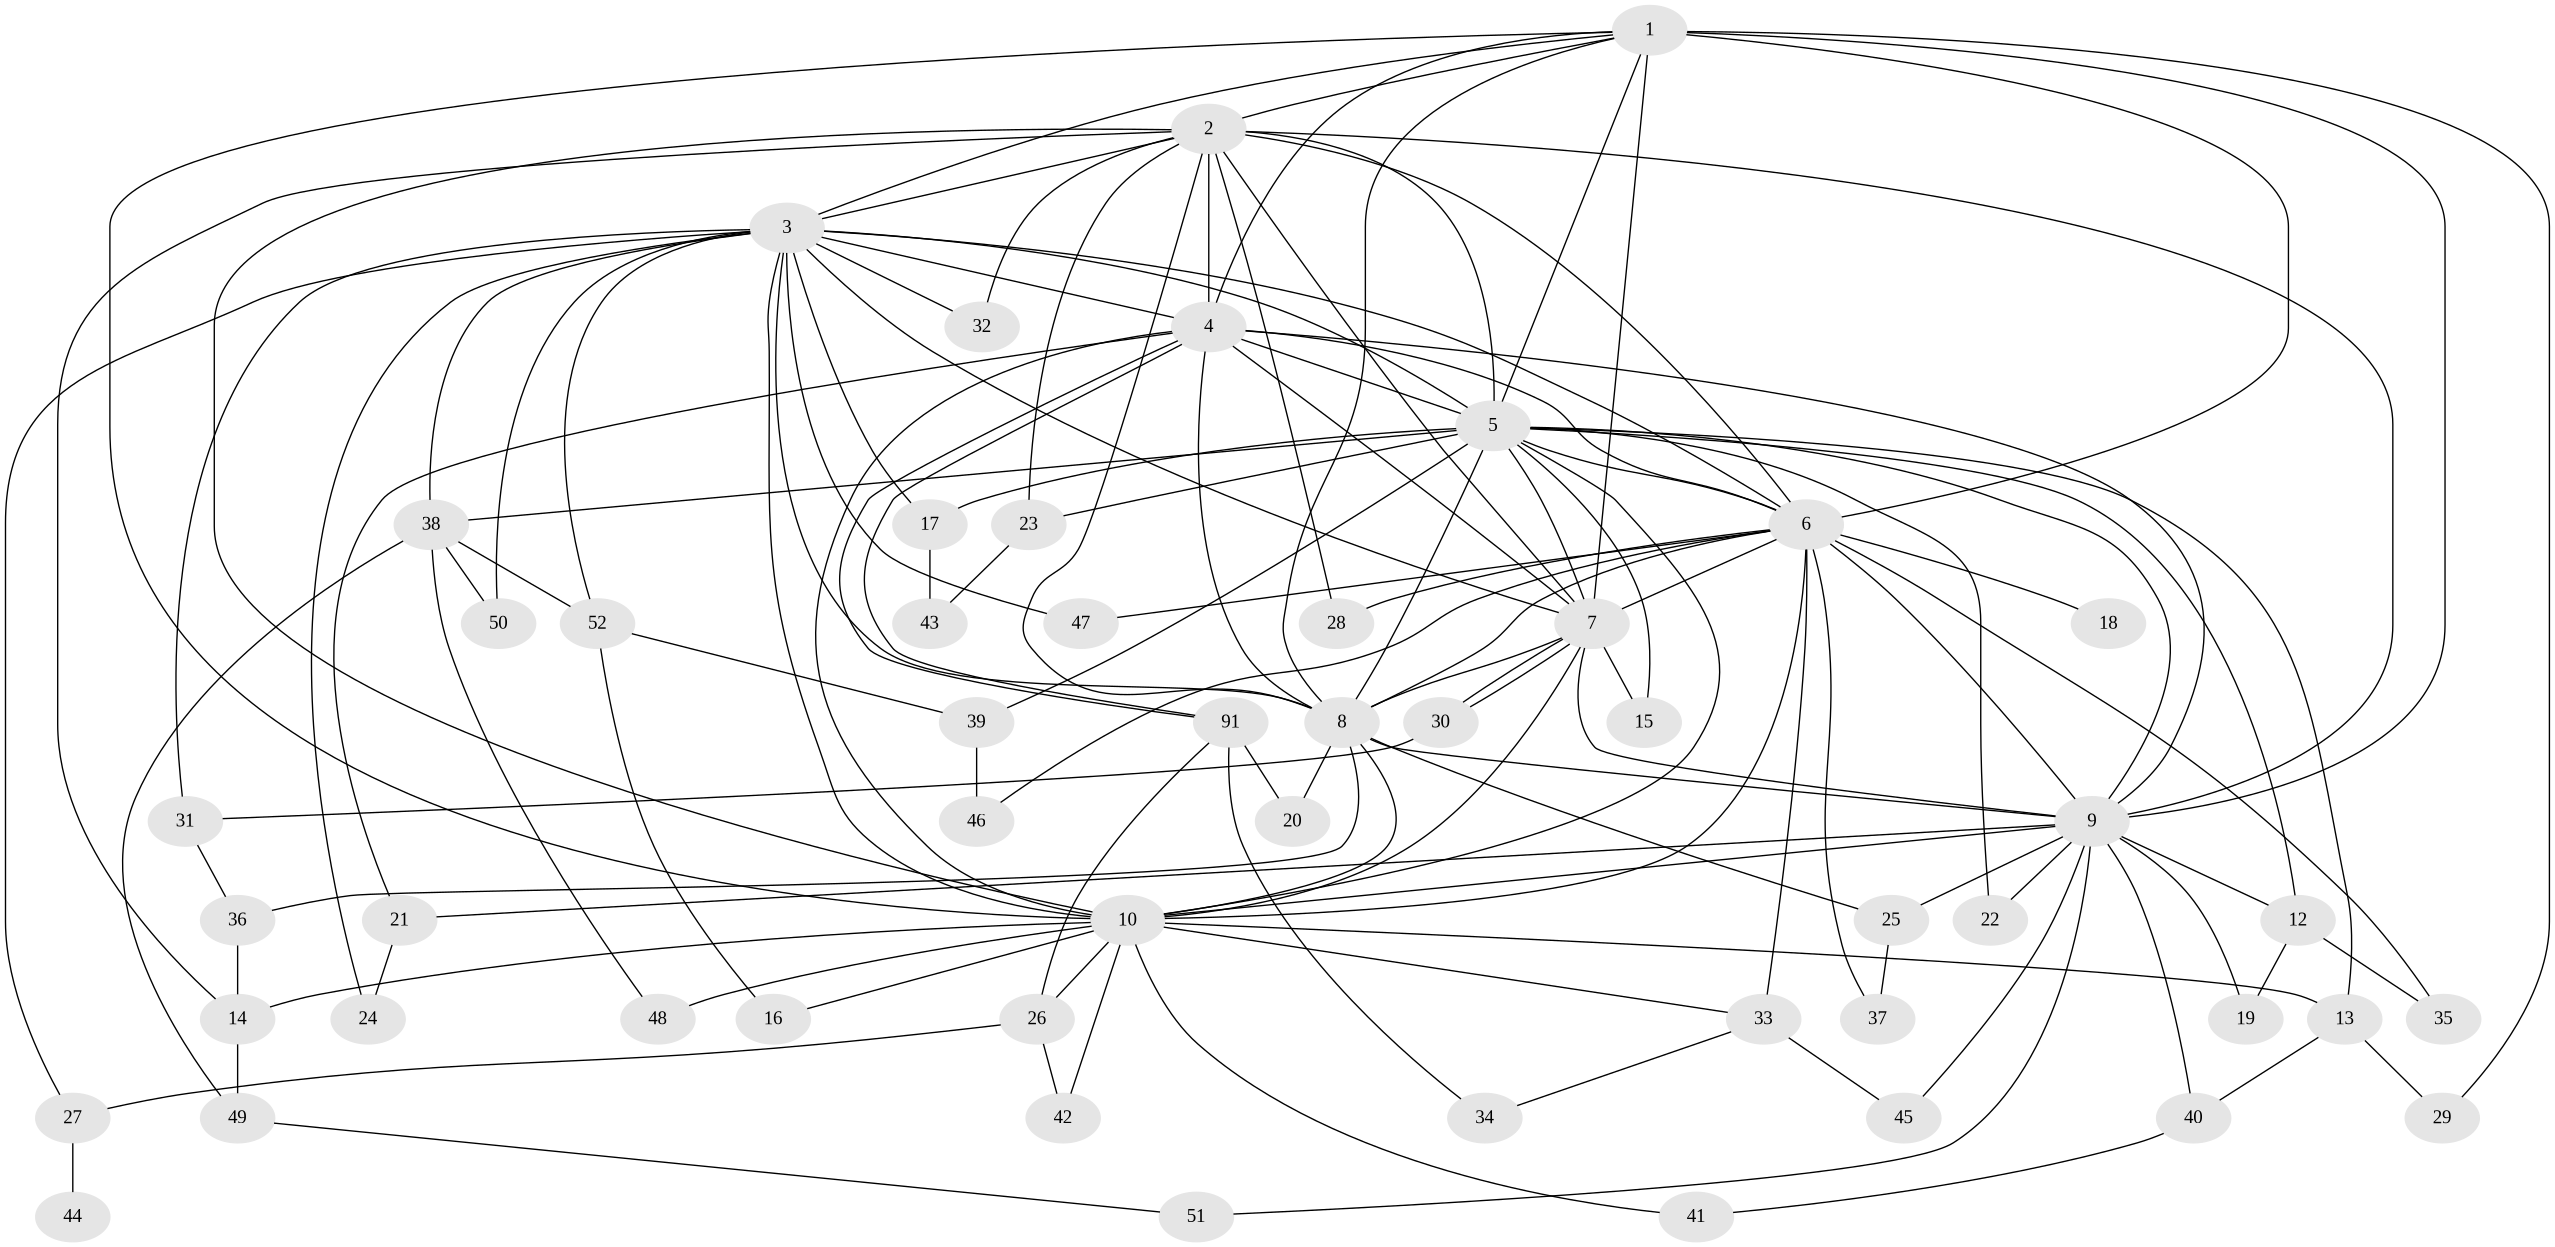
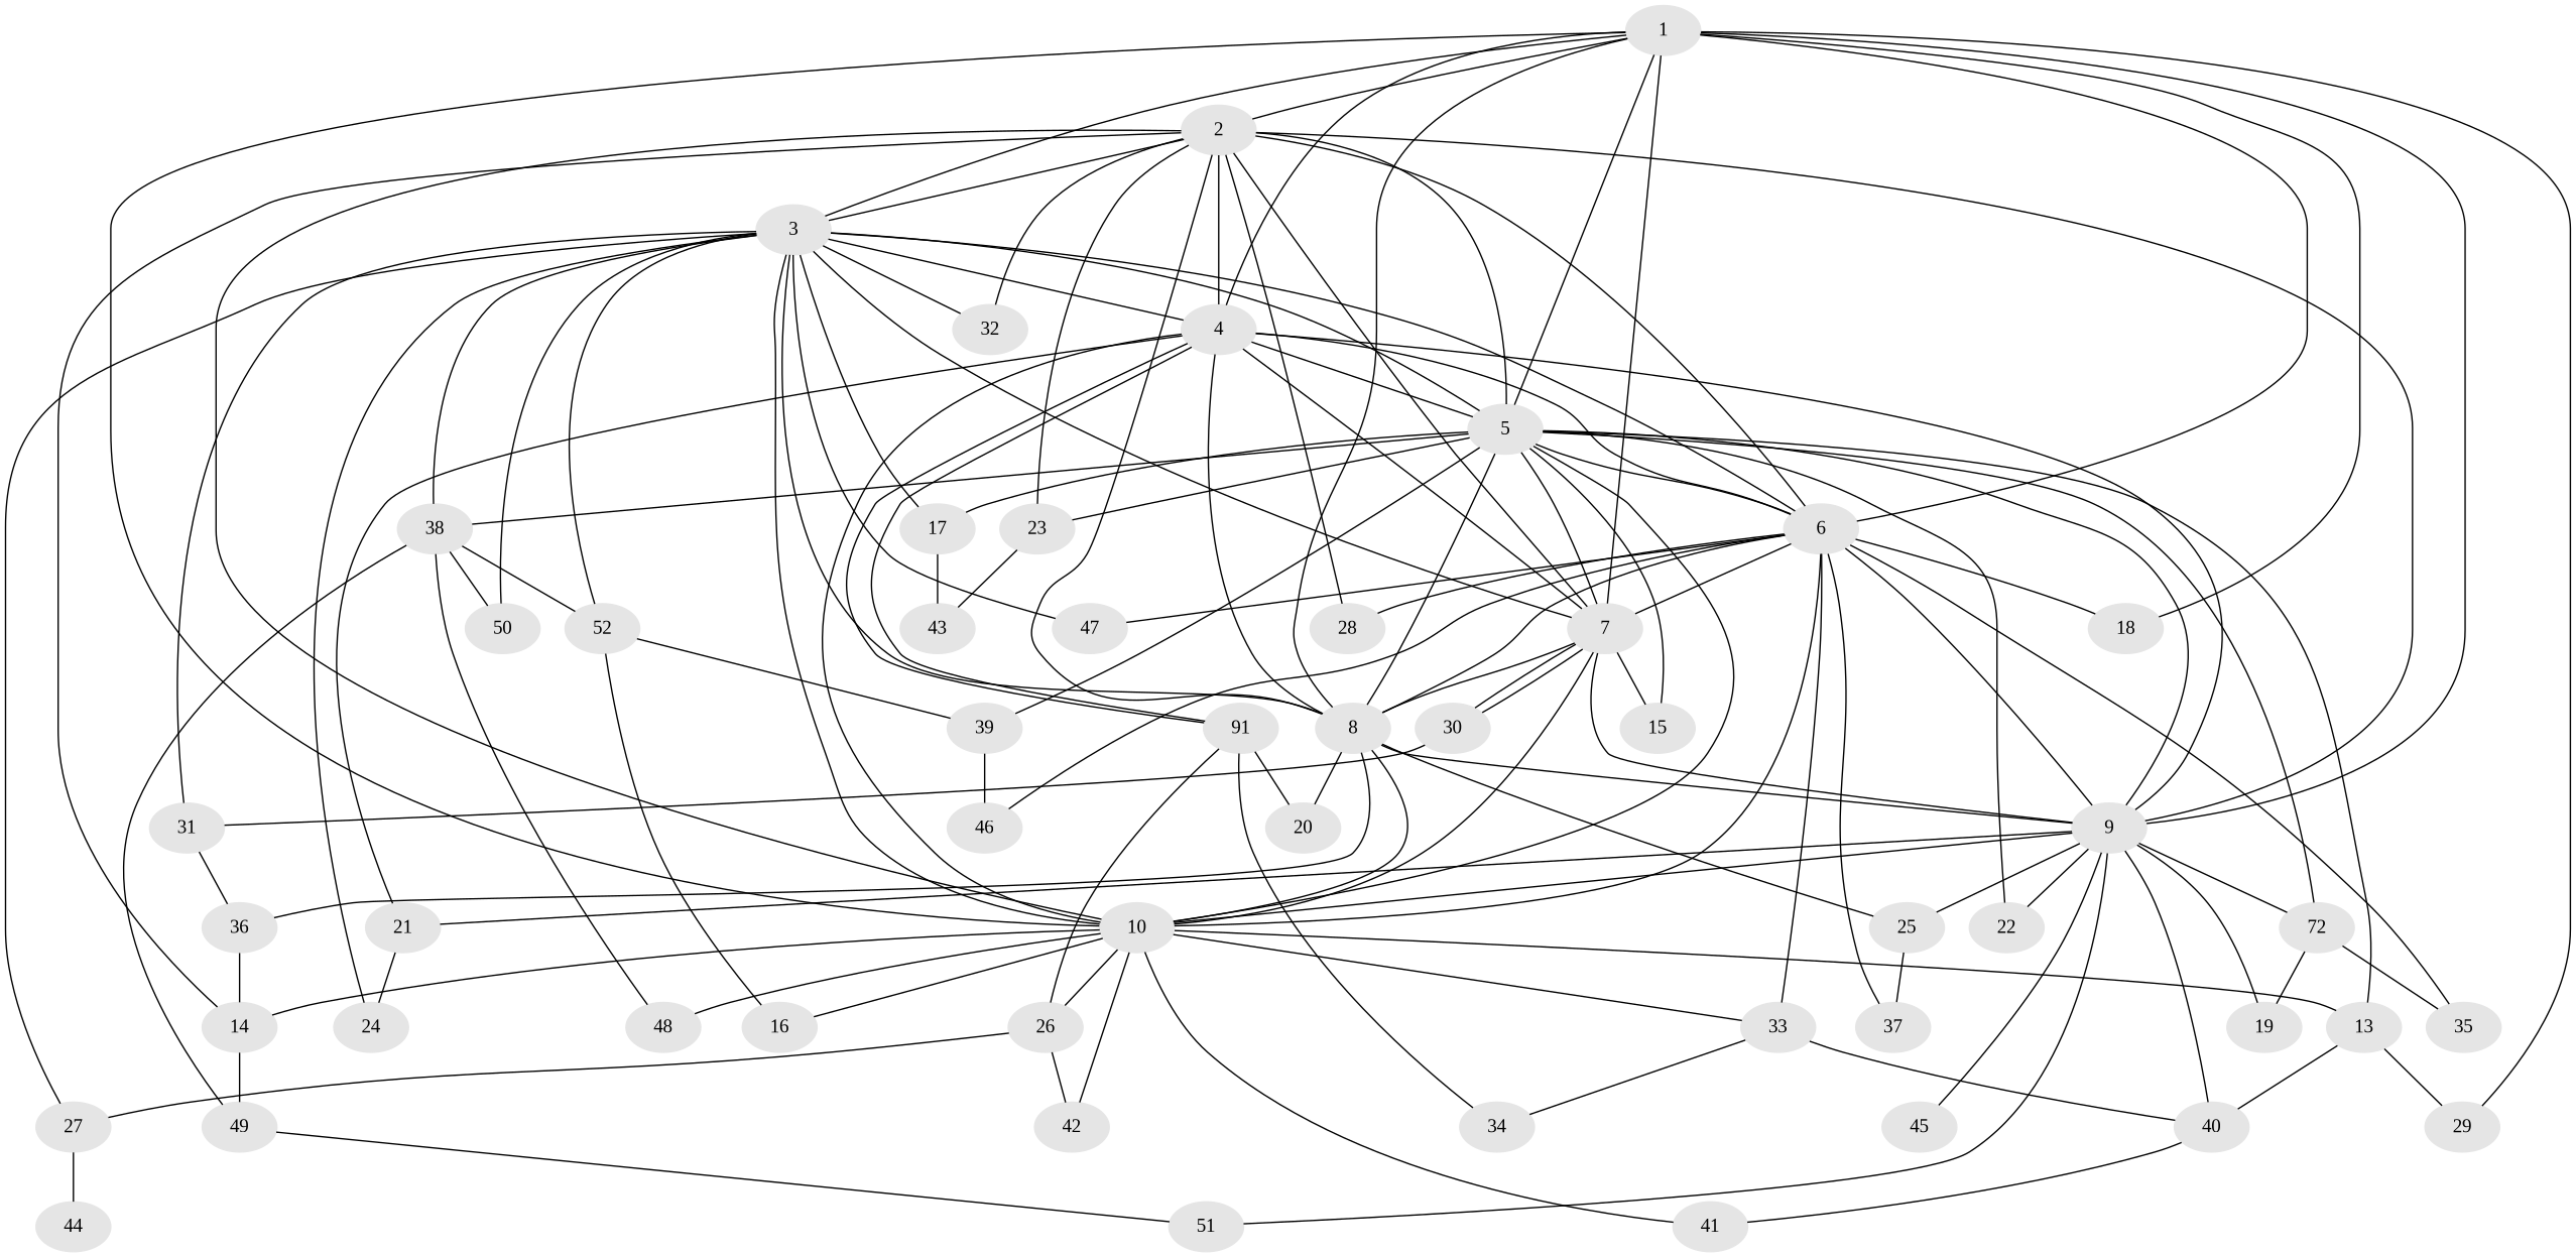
  graph {
    fontname="Liberation Serif"
    node [color=gray90 fontname="Liberation Serif" style=filled]
    edge [fontname="Liberation Serif"]
    1
    2
    3
    4
    5
    6
    7
    8
    9
    10
    18
    29
    14
    23
    28
    32
    17
    24
    27
    31
    38
    47
    50
    52
    n25 [label=91]
    21
    39
-   12
+   12 [label=72]
    13
    15
    22
    33
    35
    37
    46
    30
    20
    25
    36
    19
    40
    45
    51
    16
    26
    41
    42
    48
    49
    43
    44
    34
    1 -- 2
    1 -- 3
    1 -- 4
    1 -- 5
    1 -- 6
    1 -- 7
    1 -- 8
    1 -- 9
    1 -- 10
+   1 -- 18
    1 -- 29
    2 -- 3
    2 -- 4
    2 -- 5
    2 -- 6
    2 -- 7
    2 -- 8
    2 -- 9
    2 -- 10
    2 -- 14
    2 -- 23
    2 -- 28
    2 -- 32
    3 -- 4
    3 -- 5
    3 -- 6
    3 -- 7
    3 -- 8
    3 -- 10
    3 -- 32
    3 -- 17
    3 -- 24
    3 -- 27
    3 -- 31
    3 -- 38
    3 -- 47
    3 -- 50
    3 -- 52
    4 -- 5
    4 -- 6
    4 -- 7
    4 -- 8
    4 -- 9
    4 -- 10
    4 -- n25
    4 -- n25
    4 -- 21
    5 -- 6
    5 -- 7
    5 -- 8
    5 -- 9
    5 -- 10
    5 -- 23
    5 -- 17
    5 -- 38
    5 -- 39
    5 -- 12
    5 -- 13
    5 -- 15
    5 -- 22
    6 -- 7
    6 -- 8
    6 -- 9
    6 -- 10
    6 -- 18
    6 -- 28
    6 -- 47
    6 -- 33
    6 -- 35
    6 -- 37
    6 -- 46
    7 -- 8
    7 -- 9
    7 -- 10
    7 -- 15
    7 -- 30
    7 -- 30
    8 -- 9
    8 -- 10
    8 -- 20
    8 -- 25
    8 -- 36
    9 -- 10
    9 -- 21
    9 -- 12
    9 -- 22
    9 -- 25
    9 -- 19
    9 -- 40
    9 -- 45
    9 -- 51
    10 -- 14
    10 -- 13
    10 -- 33
    10 -- 16
    10 -- 26
    10 -- 41
    10 -- 42
    10 -- 48
    14 -- 49
    23 -- 43
    17 -- 43
    27 -- 44
    31 -- 36
    38 -- 50
    38 -- 52
    38 -- 48
    38 -- 49
    52 -- 39
    52 -- 16
    n25 -- 20
    n25 -- 26
    n25 -- 34
    21 -- 24
    39 -- 46
    12 -- 35
    12 -- 19
    13 -- 29
    13 -- 40
-   33 -- 45
+   33 -- 40
    33 -- 34
    30 -- 31
    25 -- 37
    36 -- 14
    40 -- 41
    26 -- 27
    26 -- 42
    49 -- 51
  }
